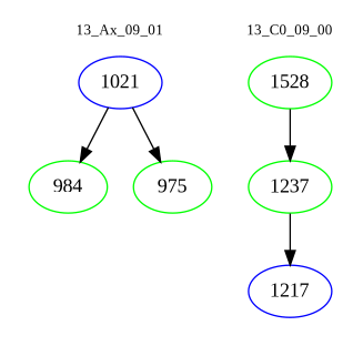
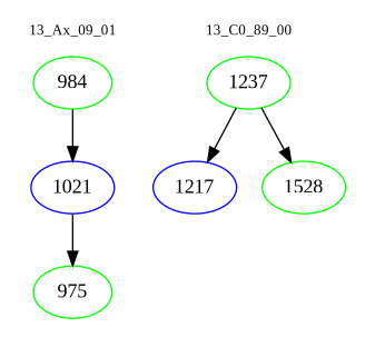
  digraph {
    fontname="Liberation Serif"
    node [color=green fontname="Liberation Serif"]
    edge [color=black fontname="Liberation Serif"]
    n1 [label=984]
    n2 [label=975]
    n3 [color=blue label=1021]
    n4 [label=1237]
    n5 [color=blue label=1217]
    n6 [label=1528]
    subgraph cluster_1 {
      color=white
      fontsize=10
      label="13_Ax_09_01"
      n1
      n2
      n3
    }
    subgraph cluster_2 {
      color=white
      fontsize=10
-     label="13_C0_09_00"
+     label="13_C0_89_00"
      n4
      n5
      n6
    }
-   n3 -> n1
+   n1 -> n3
    n3 -> n2
    n4 -> n5
-   n6 -> n4
+   n4 -> n6
  }
